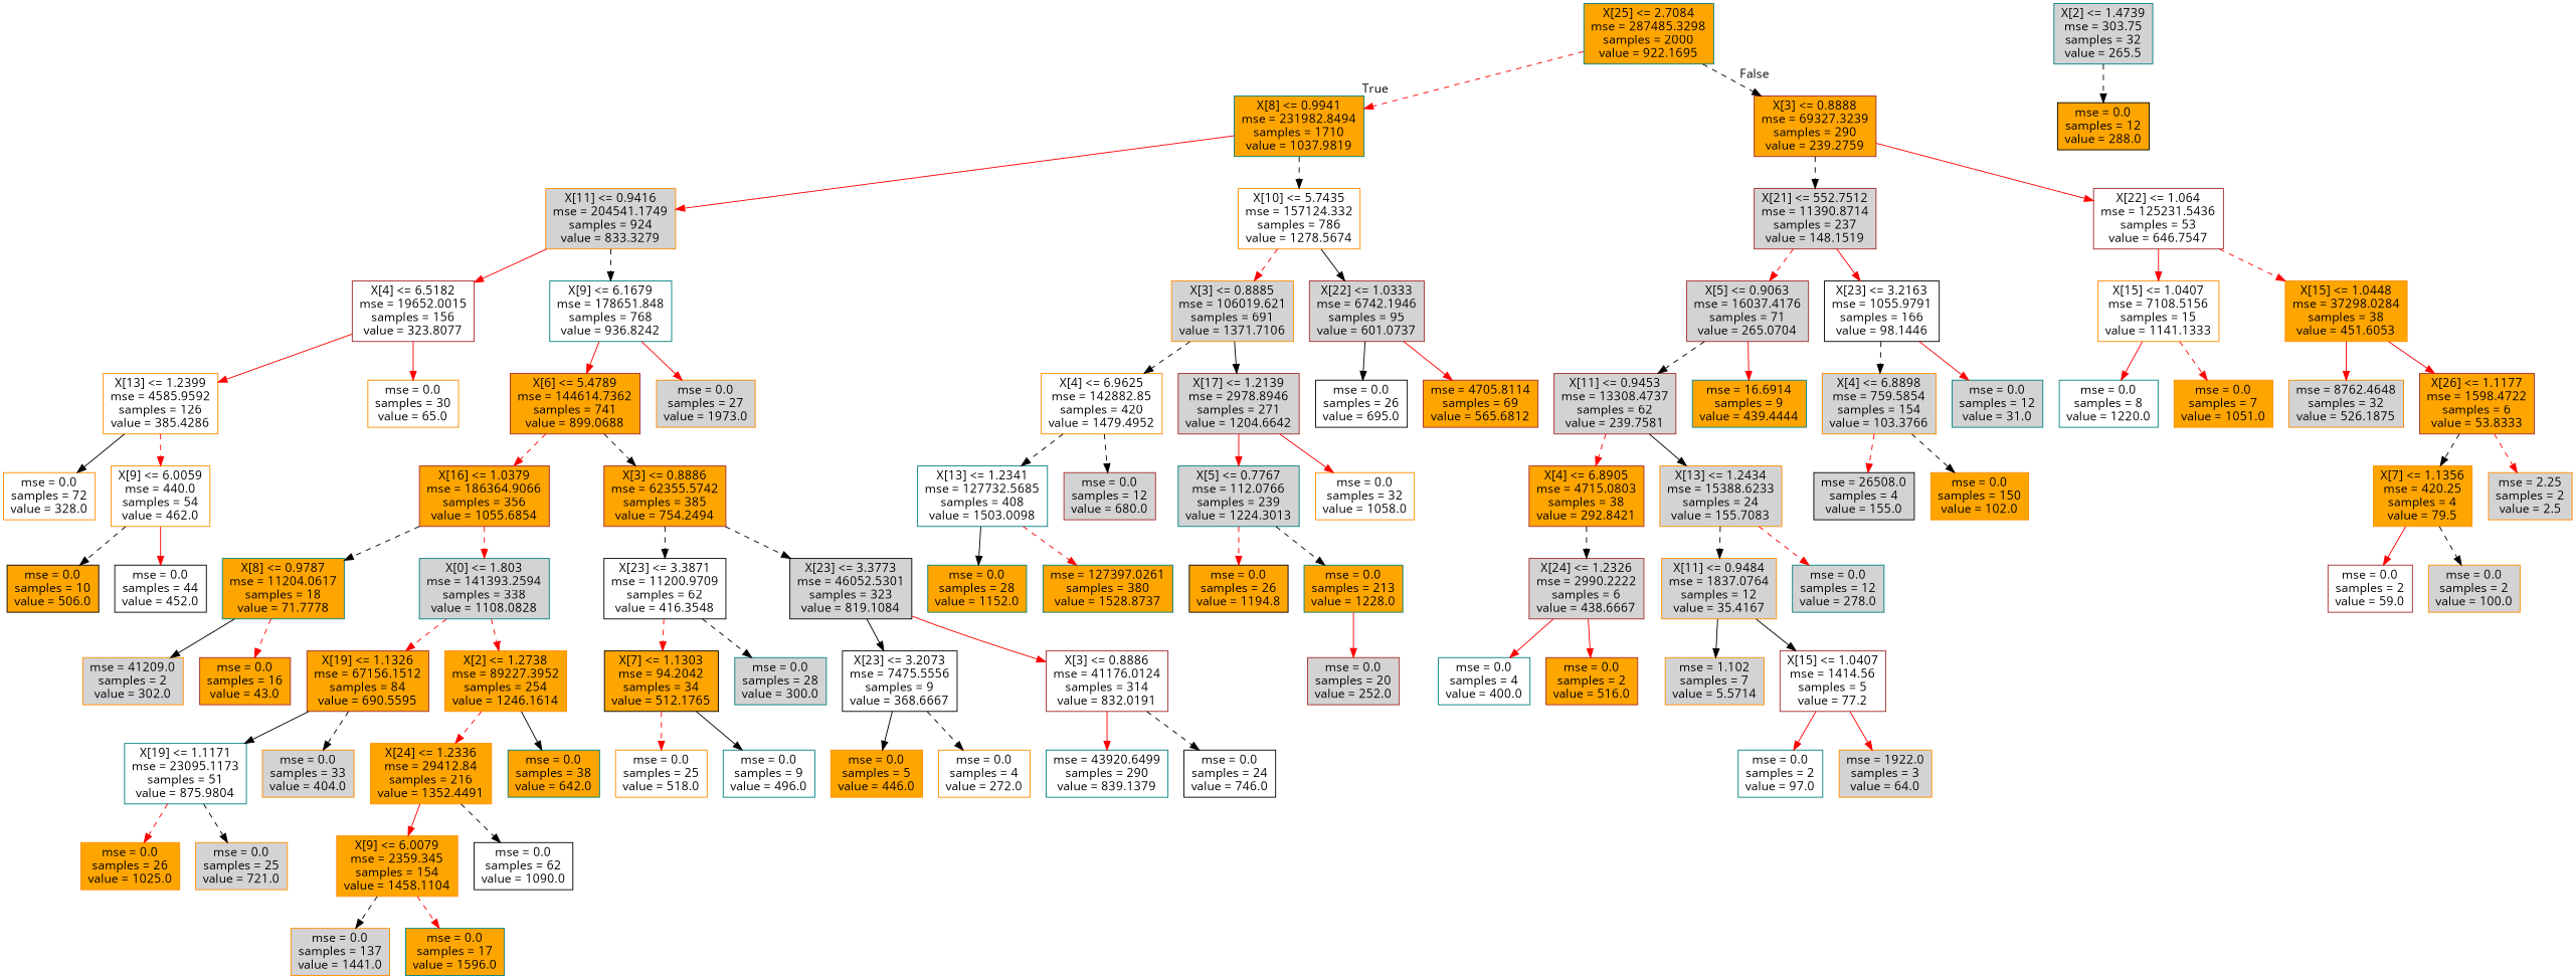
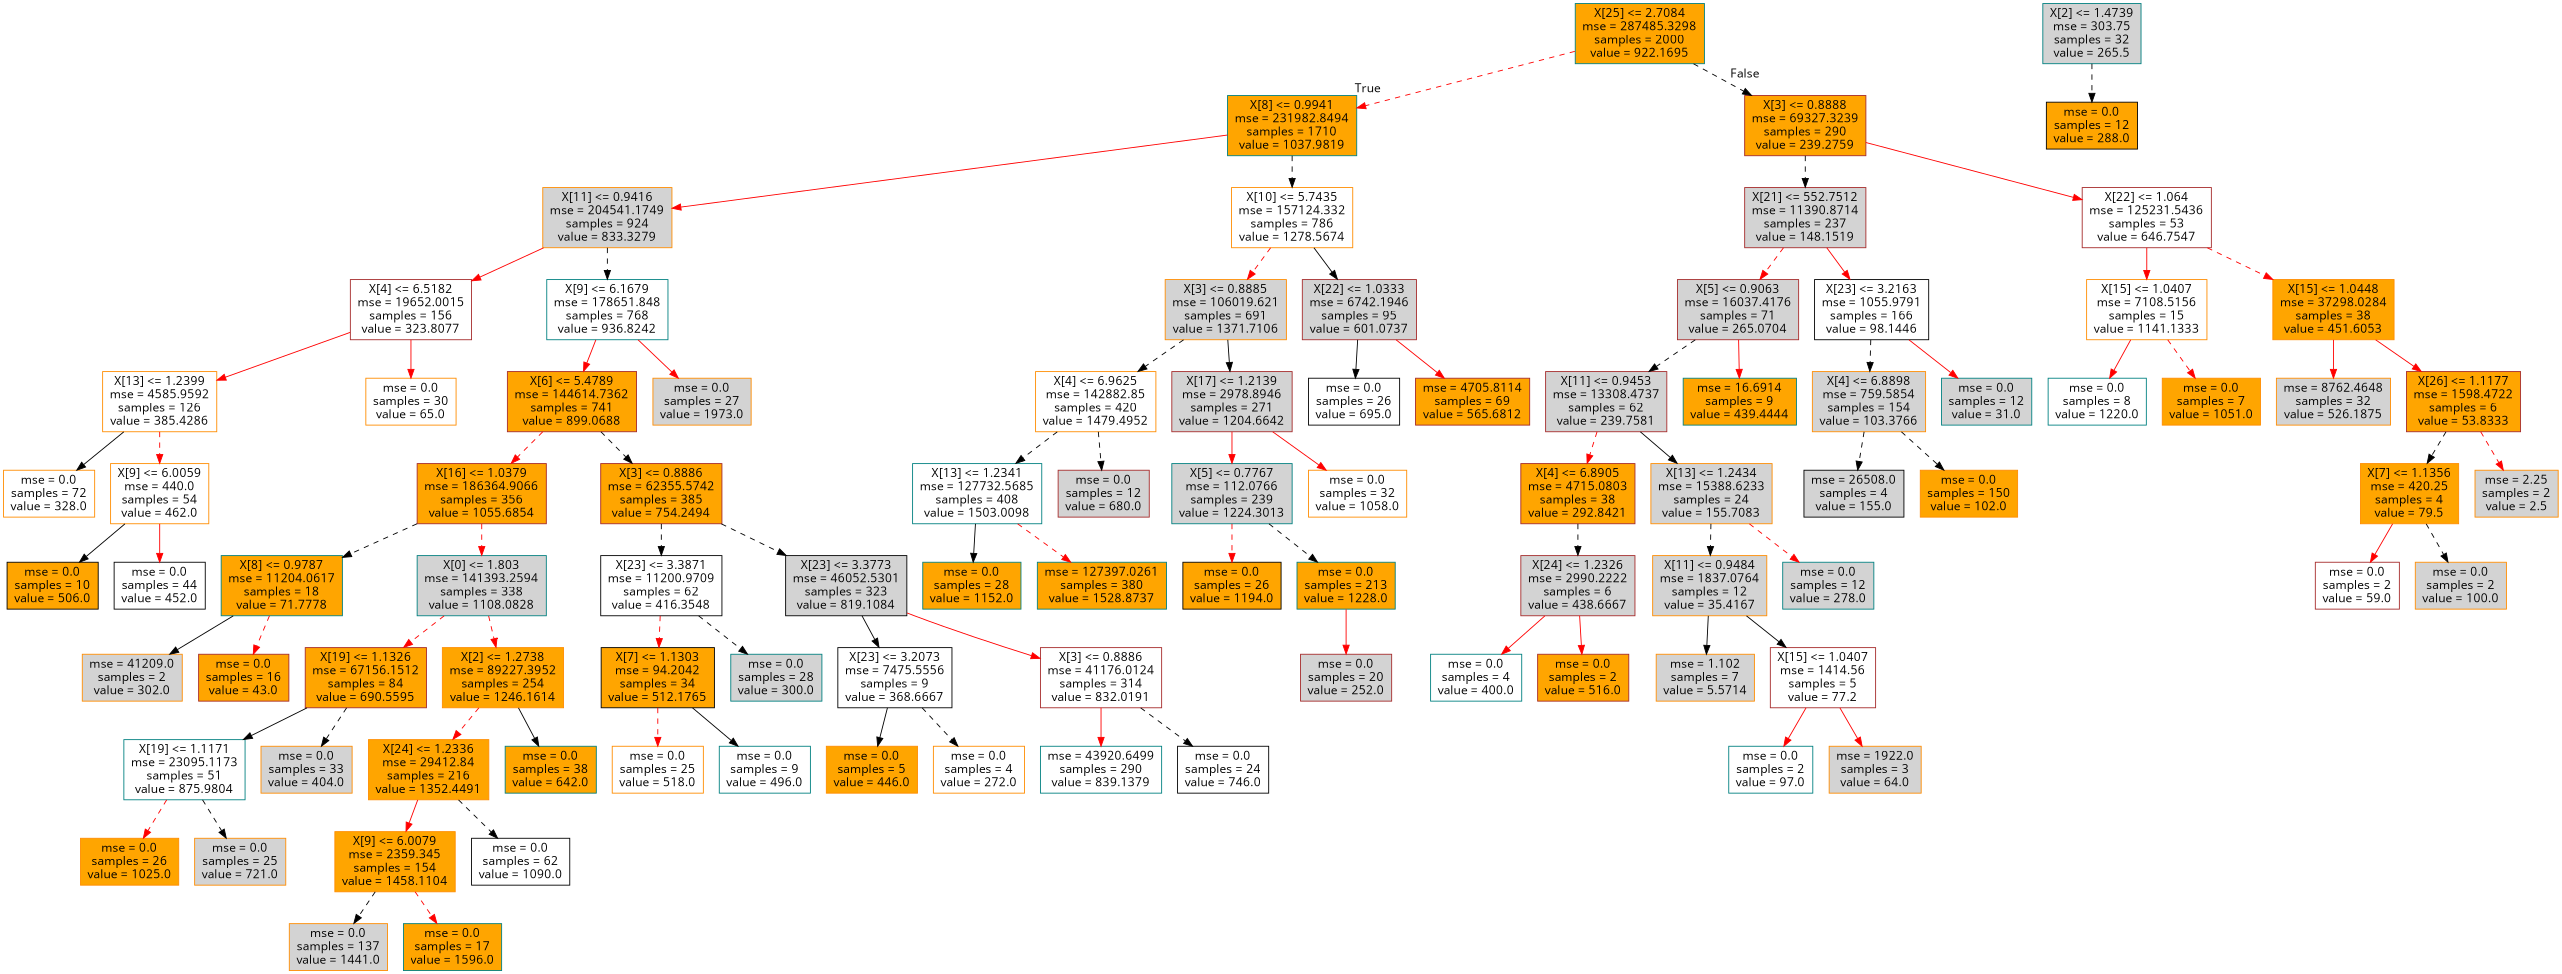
  digraph {
    fontname="Open Sans"
    node [color=darkorange fillcolor=orange fontname="Open Sans" shape=box style=filled]
    edge [color=red fontname="Open Sans" style=dashed]
    n1 [color=teal label="X[25] <= 2.7084\nmse = 287485.3298\nsamples = 2000\nvalue = 922.1695"]
    n2 [color=teal label="X[8] <= 0.9941\nmse = 231982.8494\nsamples = 1710\nvalue = 1037.9819"]
    n3 [color=brown label="X[3] <= 0.8888\nmse = 69327.3239\nsamples = 290\nvalue = 239.2759"]
    n4 [fillcolor=lightgrey label="X[11] <= 0.9416\nmse = 204541.1749\nsamples = 924\nvalue = 833.3279"]
    n5 [fillcolor=white label="X[10] <= 5.7435\nmse = 157124.332\nsamples = 786\nvalue = 1278.5674"]
    n6 [color=brown fillcolor=lightgrey label="X[21] <= 552.7512\nmse = 11390.8714\nsamples = 237\nvalue = 148.1519"]
    n7 [color=brown fillcolor=white label="X[22] <= 1.064\nmse = 125231.5436\nsamples = 53\nvalue = 646.7547"]
    n8 [color=brown fillcolor=white label="X[4] <= 6.5182\nmse = 19652.0015\nsamples = 156\nvalue = 323.8077"]
    n9 [color=teal fillcolor=white label="X[9] <= 6.1679\nmse = 178651.848\nsamples = 768\nvalue = 936.8242"]
    n10 [fillcolor=lightgrey label="X[3] <= 0.8885\nmse = 106019.621\nsamples = 691\nvalue = 1371.7106"]
    n11 [color=brown fillcolor=lightgrey label="X[22] <= 1.0333\nmse = 6742.1946\nsamples = 95\nvalue = 601.0737"]
    n12 [fillcolor=white label="X[13] <= 1.2399\nmse = 4585.9592\nsamples = 126\nvalue = 385.4286"]
    n13 [fillcolor=white label="mse = 0.0\nsamples = 30\nvalue = 65.0"]
    n14 [color=brown label="X[6] <= 5.4789\nmse = 144614.7362\nsamples = 741\nvalue = 899.0688"]
    n15 [fillcolor=lightgrey label="mse = 0.0\nsamples = 27\nvalue = 1973.0"]
    n16 [fillcolor=white label="mse = 0.0\nsamples = 72\nvalue = 328.0"]
    n17 [fillcolor=white label="X[9] <= 6.0059\nmse = 440.0\nsamples = 54\nvalue = 462.0"]
    n18 [color=black label="mse = 0.0\nsamples = 10\nvalue = 506.0"]
    n19 [color=black fillcolor=white label="mse = 0.0\nsamples = 44\nvalue = 452.0"]
    n20 [color=brown label="X[16] <= 1.0379\nmse = 186364.9066\nsamples = 356\nvalue = 1055.6854"]
    n21 [color=brown label="X[3] <= 0.8886\nmse = 62355.5742\nsamples = 385\nvalue = 754.2494"]
    n22 [color=teal label="X[8] <= 0.9787\nmse = 11204.0617\nsamples = 18\nvalue = 71.7778"]
    n23 [color=teal fillcolor=lightgrey label="X[0] <= 1.803\nmse = 141393.2594\nsamples = 338\nvalue = 1108.0828"]
    n24 [color=black fillcolor=white label="X[23] <= 3.3871\nmse = 11200.9709\nsamples = 62\nvalue = 416.3548"]
    n25 [color=black fillcolor=lightgrey label="X[23] <= 3.3773\nmse = 46052.5301\nsamples = 323\nvalue = 819.1084"]
    n26 [fillcolor=lightgrey label="mse = 41209.0\nsamples = 2\nvalue = 302.0"]
    n27 [color=brown label="mse = 0.0\nsamples = 16\nvalue = 43.0"]
    n28 [color=brown label="X[19] <= 1.1326\nmse = 67156.1512\nsamples = 84\nvalue = 690.5595"]
    n29 [label="X[2] <= 1.2738\nmse = 89227.3952\nsamples = 254\nvalue = 1246.1614"]
    n30 [color=teal fillcolor=white label="X[19] <= 1.1171\nmse = 23095.1173\nsamples = 51\nvalue = 875.9804"]
    n31 [fillcolor=lightgrey label="mse = 0.0\nsamples = 33\nvalue = 404.0"]
    n32 [label="X[24] <= 1.2336\nmse = 29412.84\nsamples = 216\nvalue = 1352.4491"]
    n33 [color=teal label="mse = 0.0\nsamples = 38\nvalue = 642.0"]
    n34 [label="mse = 0.0\nsamples = 26\nvalue = 1025.0"]
    n35 [fillcolor=lightgrey label="mse = 0.0\nsamples = 25\nvalue = 721.0"]
    n36 [label="X[9] <= 6.0079\nmse = 2359.345\nsamples = 154\nvalue = 1458.1104"]
    n37 [color=black fillcolor=white label="mse = 0.0\nsamples = 62\nvalue = 1090.0"]
    n38 [fillcolor=lightgrey label="mse = 0.0\nsamples = 137\nvalue = 1441.0"]
    n39 [color=teal label="mse = 0.0\nsamples = 17\nvalue = 1596.0"]
    n40 [color=black label="X[7] <= 1.1303\nmse = 94.2042\nsamples = 34\nvalue = 512.1765"]
    n41 [color=teal fillcolor=lightgrey label="mse = 0.0\nsamples = 28\nvalue = 300.0"]
    n42 [color=black fillcolor=white label="X[23] <= 3.2073\nmse = 7475.5556\nsamples = 9\nvalue = 368.6667"]
    n43 [color=brown fillcolor=white label="X[3] <= 0.8886\nmse = 41176.0124\nsamples = 314\nvalue = 832.0191"]
    n44 [fillcolor=white label="mse = 0.0\nsamples = 25\nvalue = 518.0"]
    n45 [color=teal fillcolor=white label="mse = 0.0\nsamples = 9\nvalue = 496.0"]
    n46 [label="mse = 0.0\nsamples = 5\nvalue = 446.0"]
    n47 [fillcolor=white label="mse = 0.0\nsamples = 4\nvalue = 272.0"]
    n48 [color=teal fillcolor=white label="mse = 43920.6499\nsamples = 290\nvalue = 839.1379"]
    n49 [color=black fillcolor=white label="mse = 0.0\nsamples = 24\nvalue = 746.0"]
    n50 [fillcolor=white label="X[4] <= 6.9625\nmse = 142882.85\nsamples = 420\nvalue = 1479.4952"]
    n51 [color=brown fillcolor=lightgrey label="X[17] <= 1.2139\nmse = 2978.8946\nsamples = 271\nvalue = 1204.6642"]
    n52 [color=black fillcolor=white label="mse = 0.0\nsamples = 26\nvalue = 695.0"]
    n53 [color=brown label="mse = 4705.8114\nsamples = 69\nvalue = 565.6812"]
    n54 [color=teal fillcolor=white label="X[13] <= 1.2341\nmse = 127732.5685\nsamples = 408\nvalue = 1503.0098"]
    n55 [color=brown fillcolor=lightgrey label="mse = 0.0\nsamples = 12\nvalue = 680.0"]
    n56 [color=teal fillcolor=lightgrey label="X[5] <= 0.7767\nmse = 112.0766\nsamples = 239\nvalue = 1224.3013"]
    n57 [fillcolor=white label="mse = 0.0\nsamples = 32\nvalue = 1058.0"]
    n58 [color=teal label="mse = 0.0\nsamples = 28\nvalue = 1152.0"]
    n59 [color=teal label="mse = 127397.0261\nsamples = 380\nvalue = 1528.8737"]
-   n60 [color=black label="mse = 0.0\nsamples = 26\nvalue = 1194.8"]
+   n60 [color=black label="mse = 0.0\nsamples = 26\nvalue = 1194.0"]
    n61 [color=teal label="mse = 0.0\nsamples = 213\nvalue = 1228.0"]
    n62 [color=brown fillcolor=lightgrey label="mse = 0.0\nsamples = 20\nvalue = 252.0"]
    n63 [color=brown fillcolor=lightgrey label="X[5] <= 0.9063\nmse = 16037.4176\nsamples = 71\nvalue = 265.0704"]
    n64 [color=black fillcolor=white label="X[23] <= 3.2163\nmse = 1055.9791\nsamples = 166\nvalue = 98.1446"]
    n65 [fillcolor=white label="X[15] <= 1.0407\nmse = 7108.5156\nsamples = 15\nvalue = 1141.1333"]
    n66 [label="X[15] <= 1.0448\nmse = 37298.0284\nsamples = 38\nvalue = 451.6053"]
    n67 [color=brown fillcolor=lightgrey label="X[11] <= 0.9453\nmse = 13308.4737\nsamples = 62\nvalue = 239.7581"]
    n68 [color=teal label="mse = 16.6914\nsamples = 9\nvalue = 439.4444"]
    n69 [fillcolor=lightgrey label="X[4] <= 6.8898\nmse = 759.5854\nsamples = 154\nvalue = 103.3766"]
    n70 [color=teal fillcolor=lightgrey label="mse = 0.0\nsamples = 12\nvalue = 31.0"]
    n71 [color=brown label="X[4] <= 6.8905\nmse = 4715.0803\nsamples = 38\nvalue = 292.8421"]
    n72 [fillcolor=lightgrey label="X[13] <= 1.2434\nmse = 15388.6233\nsamples = 24\nvalue = 155.7083"]
    n73 [color=brown fillcolor=lightgrey label="X[24] <= 1.2326\nmse = 2990.2222\nsamples = 6\nvalue = 438.6667"]
    n74 [fillcolor=lightgrey label="X[11] <= 0.9484\nmse = 1837.0764\nsamples = 12\nvalue = 35.4167"]
    n75 [color=teal fillcolor=lightgrey label="mse = 0.0\nsamples = 12\nvalue = 278.0"]
    n76 [color=teal fillcolor=lightgrey label="X[2] <= 1.4739\nmse = 303.75\nsamples = 32\nvalue = 265.5"]
    n77 [color=black label="mse = 0.0\nsamples = 12\nvalue = 288.0"]
    n78 [color=teal fillcolor=white label="mse = 0.0\nsamples = 4\nvalue = 400.0"]
    n79 [color=brown label="mse = 0.0\nsamples = 2\nvalue = 516.0"]
    n80 [fillcolor=lightgrey label="mse = 1.102\nsamples = 7\nvalue = 5.5714"]
    n81 [color=brown fillcolor=white label="X[15] <= 1.0407\nmse = 1414.56\nsamples = 5\nvalue = 77.2"]
    n82 [color=teal fillcolor=white label="mse = 0.0\nsamples = 2\nvalue = 97.0"]
    n83 [fillcolor=lightgrey label="mse = 1922.0\nsamples = 3\nvalue = 64.0"]
    n84 [color=black fillcolor=lightgrey label="mse = 26508.0\nsamples = 4\nvalue = 155.0"]
    n85 [label="mse = 0.0\nsamples = 150\nvalue = 102.0"]
    n86 [color=teal fillcolor=white label="mse = 0.0\nsamples = 8\nvalue = 1220.0"]
    n87 [label="mse = 0.0\nsamples = 7\nvalue = 1051.0"]
    n88 [fillcolor=lightgrey label="mse = 8762.4648\nsamples = 32\nvalue = 526.1875"]
    n89 [color=brown label="X[26] <= 1.1177\nmse = 1598.4722\nsamples = 6\nvalue = 53.8333"]
    n90 [label="X[7] <= 1.1356\nmse = 420.25\nsamples = 4\nvalue = 79.5"]
    n91 [fillcolor=lightgrey label="mse = 2.25\nsamples = 2\nvalue = 2.5"]
    n92 [color=brown fillcolor=white label="mse = 0.0\nsamples = 2\nvalue = 59.0"]
    n93 [fillcolor=lightgrey label="mse = 0.0\nsamples = 2\nvalue = 100.0"]
    n1 -> n2 [headlabel=True labelangle=45 labeldistance=2.5]
    n1 -> n3 [color=black headlabel=False labelangle=-45 labeldistance=2.5]
    n2 -> n4 [style=solid]
    n2 -> n5 [color=black]
    n3 -> n6 [color=black]
    n3 -> n7 [style=solid]
    n4 -> n8 [style=solid]
    n4 -> n9 [color=black]
    n5 -> n10
    n5 -> n11 [color=black style=solid]
    n6 -> n63
    n6 -> n64 [style=solid]
    n7 -> n65 [style=solid]
    n7 -> n66
    n8 -> n12 [style=solid]
    n8 -> n13 [style=solid]
    n9 -> n14 [style=solid]
    n9 -> n15 [style=solid]
    n10 -> n50 [color=black]
    n10 -> n51 [color=black style=solid]
    n11 -> n52 [color=black style=solid]
    n11 -> n53 [style=solid]
    n12 -> n16 [color=black style=solid]
    n12 -> n17
    n14 -> n20
    n14 -> n21 [color=black]
-   n17 -> n18 [color=black]
+   n17 -> n18 [color=black style=solid]
    n17 -> n19 [style=solid]
    n20 -> n22 [color=black]
    n20 -> n23
    n21 -> n24 [color=black]
    n21 -> n25 [color=black]
    n22 -> n26 [color=black style=solid]
    n22 -> n27
    n23 -> n28
    n23 -> n29
    n24 -> n40
    n24 -> n41 [color=black]
    n25 -> n42 [color=black style=solid]
    n25 -> n43 [style=solid]
    n28 -> n30 [color=black style=solid]
    n28 -> n31 [color=black]
    n29 -> n32
    n29 -> n33 [color=black style=solid]
    n30 -> n34
    n30 -> n35 [color=black]
    n32 -> n36 [style=solid]
    n32 -> n37 [color=black]
    n36 -> n38 [color=black]
    n36 -> n39
    n40 -> n44
    n40 -> n45 [color=black style=solid]
    n42 -> n46 [color=black style=solid]
    n42 -> n47 [color=black]
    n43 -> n48 [style=solid]
    n43 -> n49 [color=black]
    n50 -> n54 [color=black]
    n50 -> n55 [color=black]
    n51 -> n56 [style=solid]
    n51 -> n57 [style=solid]
    n54 -> n58 [color=black style=solid]
    n54 -> n59
    n56 -> n60
    n56 -> n61 [color=black]
    n61 -> n62 [style=solid]
    n63 -> n67 [color=black]
    n63 -> n68 [style=solid]
    n64 -> n69 [color=black]
    n64 -> n70 [style=solid]
    n65 -> n86 [style=solid]
    n65 -> n87
    n66 -> n88 [style=solid]
    n66 -> n89 [style=solid]
    n67 -> n71
    n67 -> n72 [color=black style=solid]
-   n69 -> n84
+   n69 -> n84 [color=black]
    n69 -> n85 [color=black]
    n71 -> n73 [color=black]
    n72 -> n74 [color=black]
    n72 -> n75
    n73 -> n78 [style=solid]
    n73 -> n79 [style=solid]
    n74 -> n80 [color=black style=solid]
    n74 -> n81 [color=black style=solid]
    n76 -> n77 [color=black]
    n81 -> n82 [style=solid]
    n81 -> n83 [style=solid]
    n89 -> n90 [color=black]
    n89 -> n91
    n90 -> n92 [style=solid]
    n90 -> n93 [color=black]
  }
